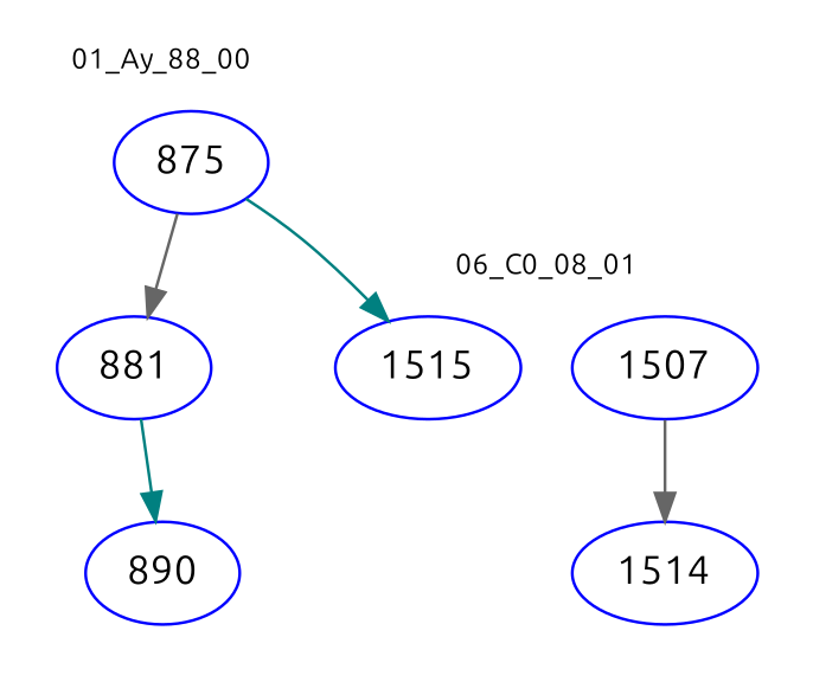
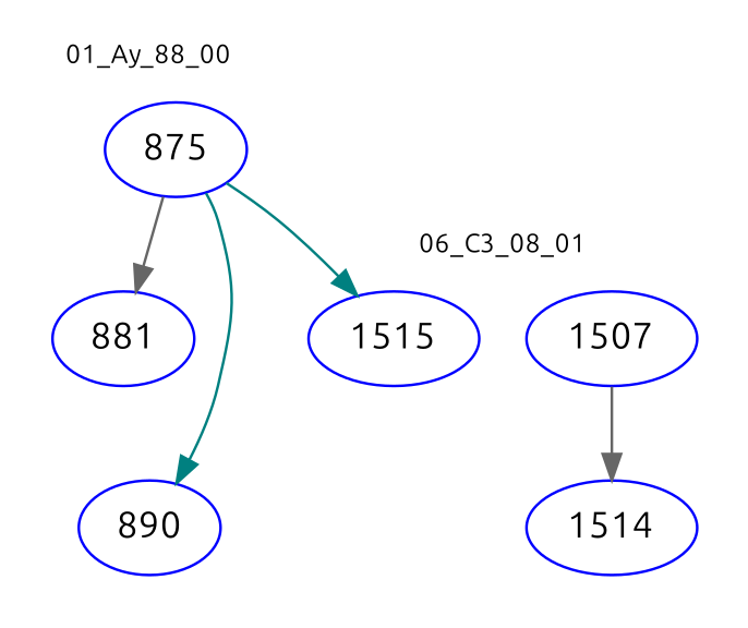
  digraph {
    fontname=Ubuntu
    node [color=blue fontname=Ubuntu]
    edge [color=gray40 fontname=Ubuntu]
    n1 [label=875]
    n2 [label=881]
    n3 [label=890]
    n4 [label=1507]
    n5 [label=1515]
    n6 [label=1514]
    subgraph cluster_1 {
      color=white
      fontsize=10
      label="01_Ay_88_00"
      n1
      n2
      n3
    }
    subgraph cluster_2 {
      color=white
      fontsize=10
-     label="06_C0_08_01"
+     label="06_C3_08_01"
      n4
      n5
      n6
    }
    n1 -> n2
-   n2 -> n3 [color=teal]
+   n1 -> n3 [color=teal]
    n1 -> n5 [color=teal]
    n4 -> n6
  }
